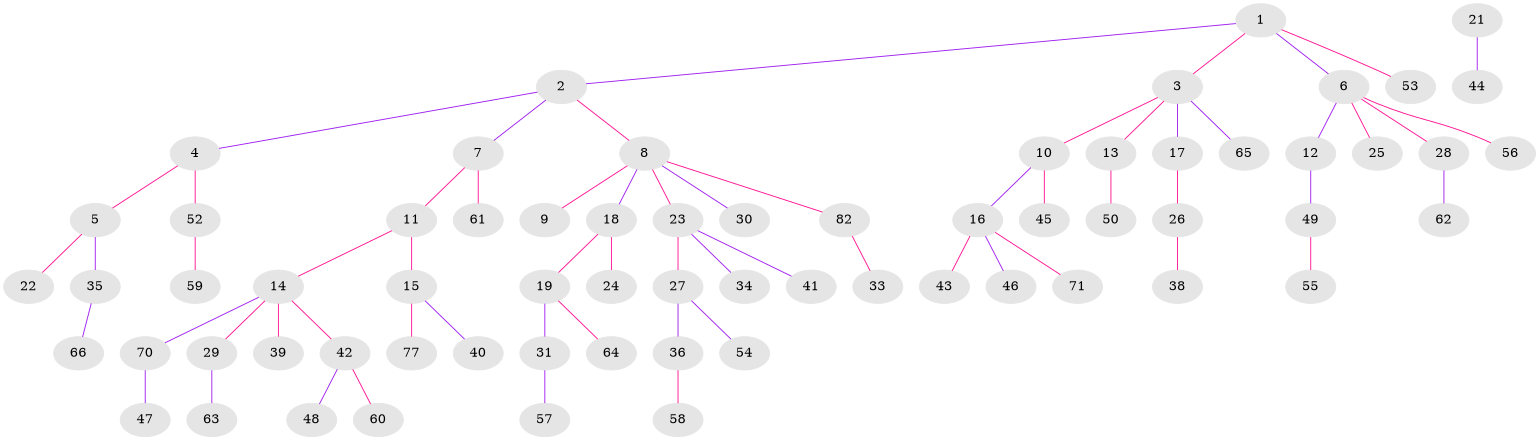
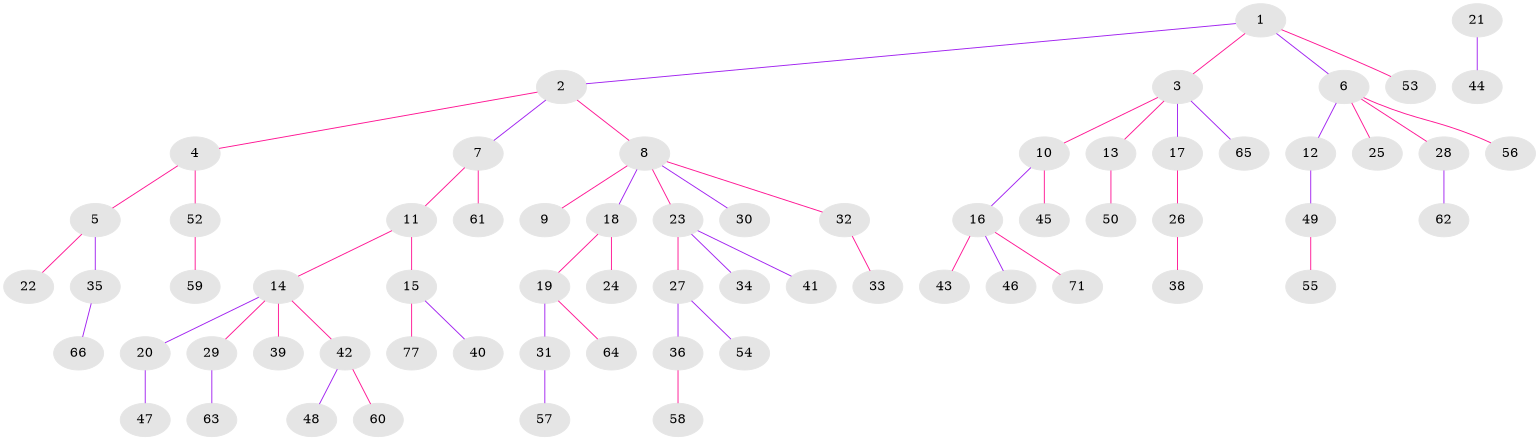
  graph {
    node [color=gray90 style=filled]
    edge [color=deeppink]
    1
    2
    3
    6
    53
    4
    7
    8
    10
    13
    17
    65
    12
    25
    28
    56
    5
    52
    11
    61
    9
    18
    23
    30
-   32 [label=82]
+   32
    16
    45
    50
    26
    22
    35
    59
    66
    49
    62
    14
    15
    19
    24
    27
    34
    41
    33
    21
    44
    43
    46
    n48 [label=71]
-   20 [label=70]
+   20
    29
    39
    42
    n53 [label=77]
    40
    55
    47
    63
    48
    60
    38
    31
    64
    57
    36
    54
    58
    1 -- 2 [color=purple]
    1 -- 3
    1 -- 6 [color=purple]
    1 -- 53
-   2 -- 4 [color=purple]
+   2 -- 4
    2 -- 7 [color=purple]
    2 -- 8
    3 -- 10
    3 -- 13
    3 -- 17 [color=purple]
    3 -- 65 [color=purple]
    6 -- 12 [color=purple]
    6 -- 25
    6 -- 28
    6 -- 56
    4 -- 5
    4 -- 52
    7 -- 11
    7 -- 61
    8 -- 9
    8 -- 18 [color=purple]
    8 -- 23
    8 -- 30 [color=purple]
    8 -- 32
    10 -- 16 [color=purple]
    10 -- 45
    13 -- 50
    17 -- 26
    12 -- 49 [color=purple]
    28 -- 62 [color=purple]
    5 -- 22
    5 -- 35 [color=purple]
    52 -- 59
    11 -- 14
    11 -- 15
    18 -- 19
    18 -- 24
    23 -- 27
    23 -- 34 [color=purple]
    23 -- 41 [color=purple]
    32 -- 33
    16 -- 43
    16 -- 46 [color=purple]
    16 -- n48
    26 -- 38
    35 -- 66 [color=purple]
    49 -- 55
    14 -- 20 [color=purple]
    14 -- 29
    14 -- 39
    14 -- 42
    15 -- n53
    15 -- 40 [color=purple]
    19 -- 31 [color=purple]
    19 -- 64
    27 -- 36 [color=purple]
    27 -- 54 [color=purple]
    21 -- 44 [color=purple]
    20 -- 47 [color=purple]
    29 -- 63 [color=purple]
    42 -- 48 [color=purple]
    42 -- 60
    31 -- 57 [color=purple]
    36 -- 58
  }
